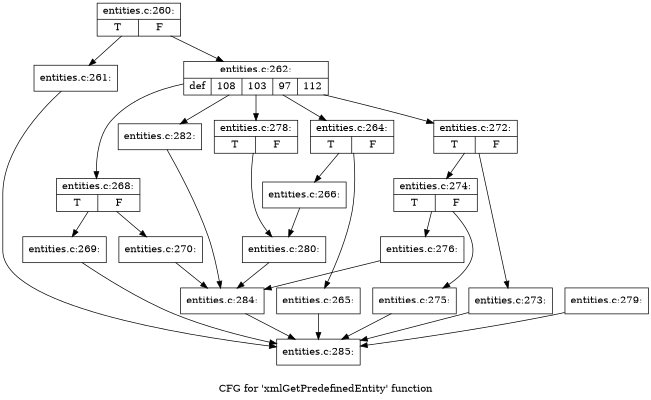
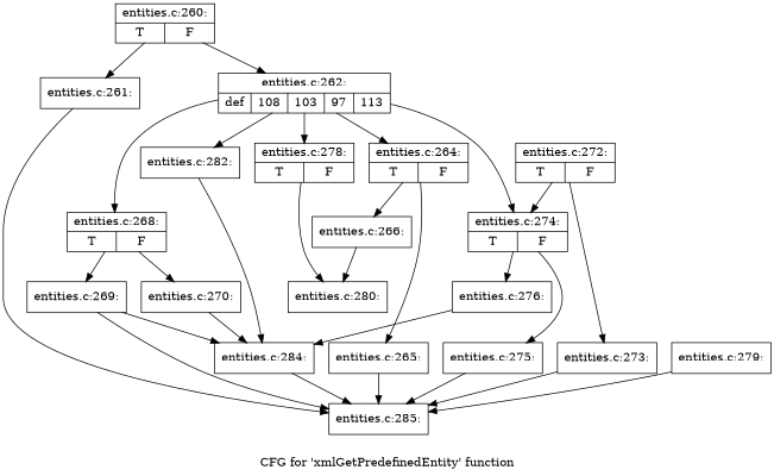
  digraph {
    label="CFG for 'xmlGetPredefinedEntity' function"
    node [shape=record]
    n1 [label="{entities.c:260:|{<s0>T|<s1>F}}"]
    n2 [label="{entities.c:261:}"]
-   n3 [label="{entities.c:262:|{<s0>def|<s1>108|<s2>103|<s3>97|<s4>112}}"]
+   n3 [label="{entities.c:262:|{<s0>def|<s1>108|<s2>103|<s3>97|<s4>113}}"]
    n4 [label="{entities.c:285:}"]
    n5 [label="{entities.c:282:}"]
    n6 [label="{entities.c:264:|{<s0>T|<s1>F}}"]
    n7 [label="{entities.c:268:|{<s0>T|<s1>F}}"]
    n8 [label="{entities.c:272:|{<s0>T|<s1>F}}"]
    n9 [label="{entities.c:278:|{<s0>T|<s1>F}}"]
    n10 [label="{entities.c:284:}"]
    n11 [label="{entities.c:265:}"]
    n12 [label="{entities.c:266:}"]
    n13 [label="{entities.c:269:}"]
    n14 [label="{entities.c:270:}"]
    n15 [label="{entities.c:273:}"]
    n16 [label="{entities.c:274:|{<s0>T|<s1>F}}"]
    n17 [label="{entities.c:280:}"]
    n18 [label="{entities.c:275:}"]
    n19 [label="{entities.c:276:}"]
    n20 [label="{entities.c:279:}"]
    n1 -> n2
    n1 -> n3
    n2 -> n4
    n3 -> n5
    n3 -> n6
    n3 -> n7
-   n3 -> n8
+   n3 -> n16
    n3 -> n9
    n5 -> n10
    n6 -> n11
    n6 -> n12
    n7 -> n13
    n7 -> n14
    n8 -> n15
    n8 -> n16
    n9 -> n17
    n10 -> n4
    n11 -> n4
    n12 -> n17
    n13 -> n4
    n14 -> n10
    n15 -> n4
    n16 -> n18
    n16 -> n19
-   n17 -> n10
+   n13 -> n10
    n18 -> n4
    n19 -> n10
    n20 -> n4
  }
